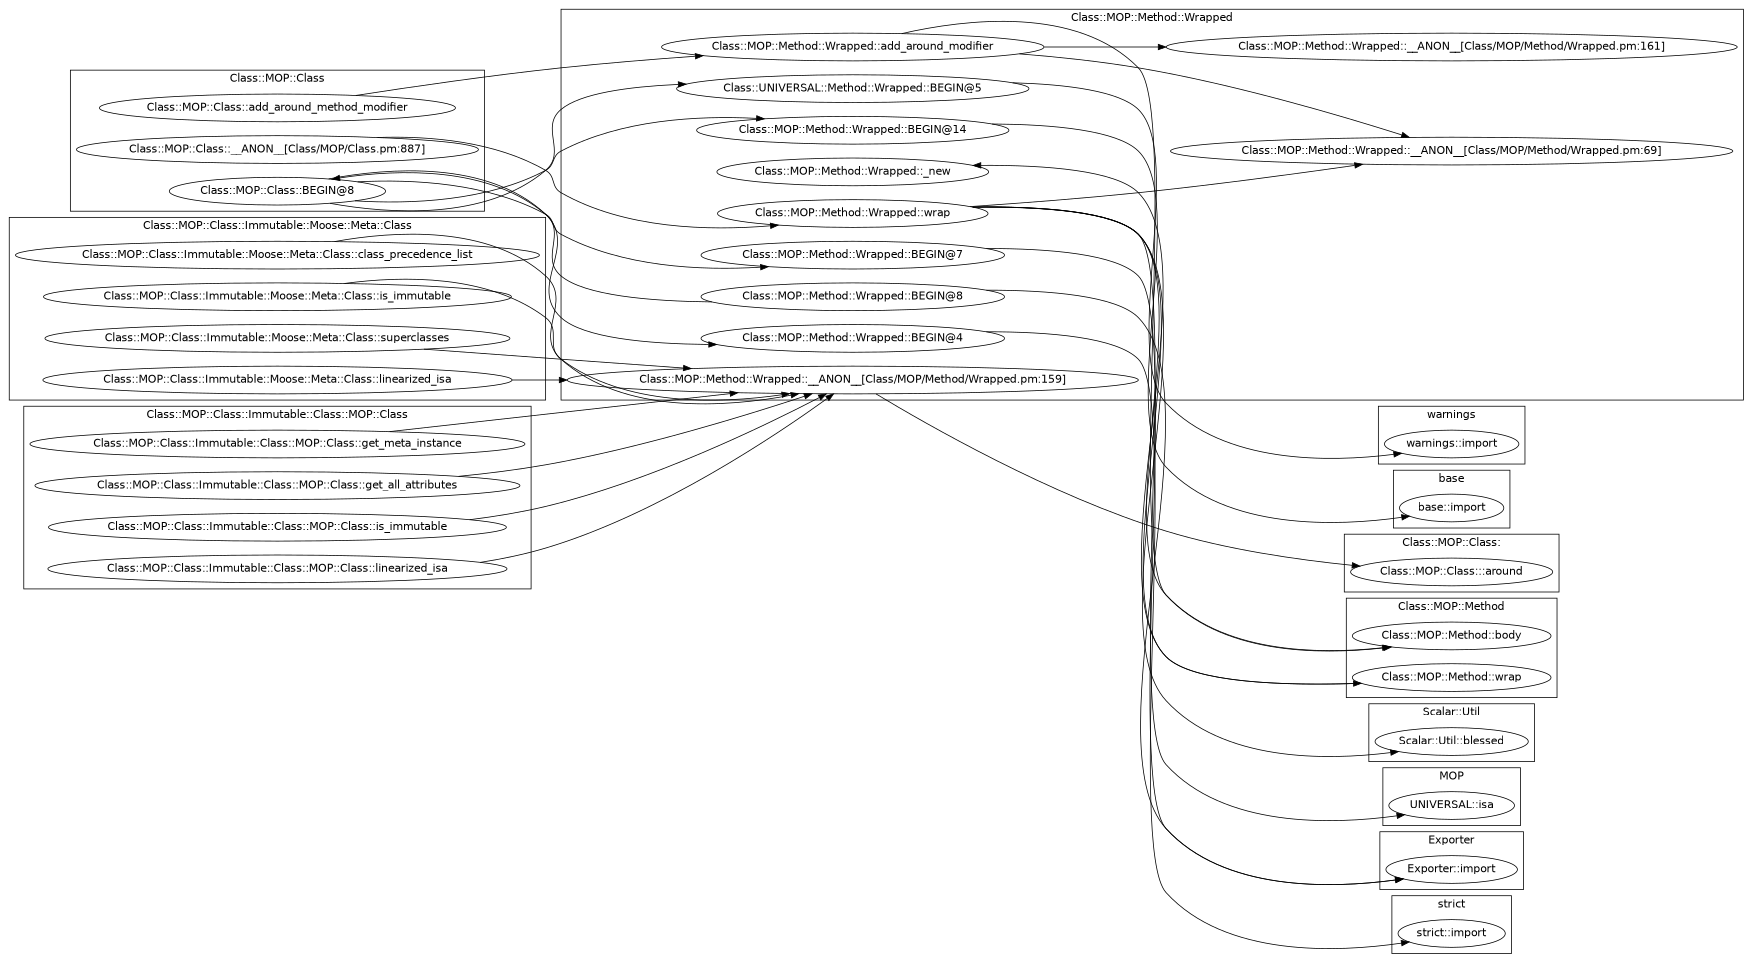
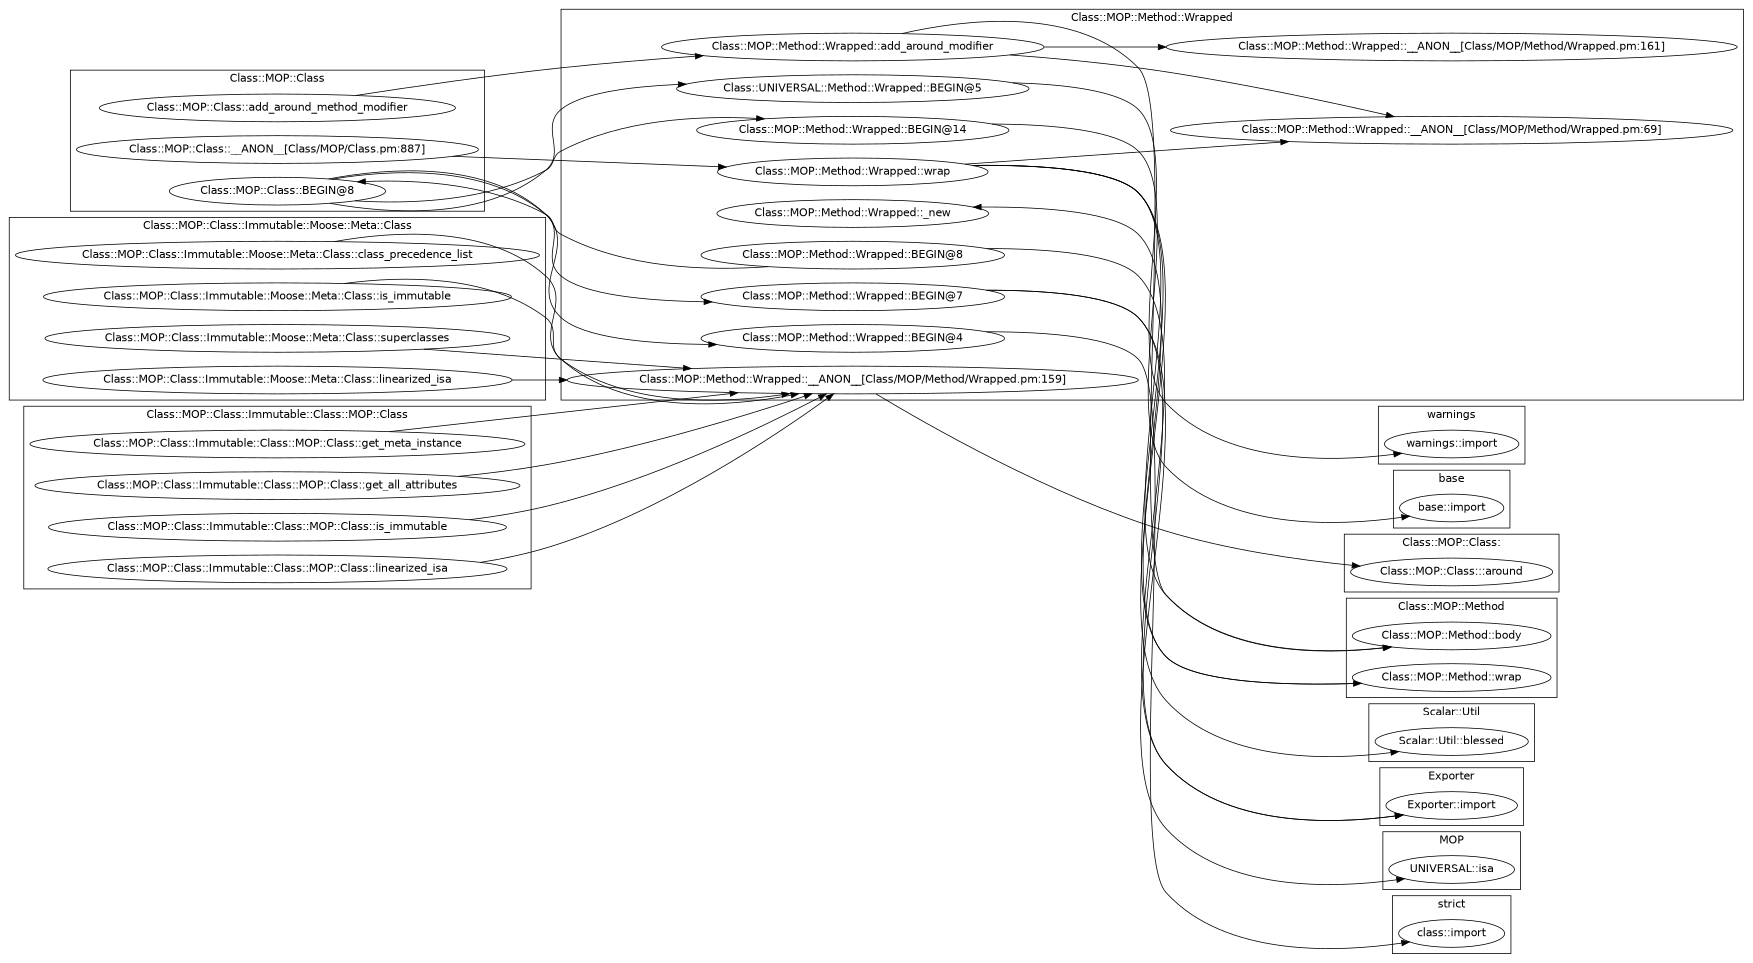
  digraph {
    fontname="DejaVu Sans"
    rankdir=LR
    node [fontname="DejaVu Sans"]
    edge [fontname="DejaVu Sans"]
    "base::import"
    "warnings::import"
-   "strict::import"
+   "strict::import" [label="class::import"]
    "Class::MOP::Class::add_around_method_modifier"
    "Class::MOP::Class::BEGIN@8"
    "Class::MOP::Class::__ANON__[Class/MOP/Class.pm:887]"
    "Exporter::import"
    "Class::MOP::Class::Immutable::Moose::Meta::Class::class_precedence_list"
    "Class::MOP::Class::Immutable::Moose::Meta::Class::is_immutable"
    "Class::MOP::Class::Immutable::Moose::Meta::Class::superclasses"
    "Class::MOP::Class::Immutable::Moose::Meta::Class::linearized_isa"
    "Class::MOP::Class::Immutable::Class::MOP::Class::get_meta_instance"
    "Class::MOP::Class::Immutable::Class::MOP::Class::get_all_attributes"
    "Class::MOP::Class::Immutable::Class::MOP::Class::is_immutable"
    "Class::MOP::Class::Immutable::Class::MOP::Class::linearized_isa"
    "Class::MOP::Class:::around"
    "Scalar::Util::blessed"
    "UNIVERSAL::isa"
    n19 [label="Class::UNIVERSAL::Method::Wrapped::BEGIN@5"]
    "Class::MOP::Method::Wrapped::BEGIN@14"
    "Class::MOP::Method::Wrapped::__ANON__[Class/MOP/Method/Wrapped.pm:69]"
    "Class::MOP::Method::Wrapped::__ANON__[Class/MOP/Method/Wrapped.pm:159]"
    "Class::MOP::Method::Wrapped::add_around_modifier"
    "Class::MOP::Method::Wrapped::wrap"
    "Class::MOP::Method::Wrapped::BEGIN@8"
    "Class::MOP::Method::Wrapped::BEGIN@7"
    "Class::MOP::Method::Wrapped::__ANON__[Class/MOP/Method/Wrapped.pm:161]"
    "Class::MOP::Method::Wrapped::BEGIN@4"
    "Class::MOP::Method::Wrapped::_new"
    "Class::MOP::Method::body"
    "Class::MOP::Method::wrap"
    subgraph cluster_1 {
      label=base
      "base::import"
    }
    subgraph cluster_2 {
      label=warnings
      "warnings::import"
    }
    subgraph cluster_3 {
      label="strict"
      "strict::import"
    }
    subgraph cluster_4 {
      label="Class::MOP::Class"
      "Class::MOP::Class::add_around_method_modifier"
      "Class::MOP::Class::BEGIN@8"
      "Class::MOP::Class::__ANON__[Class/MOP/Class.pm:887]"
    }
    subgraph cluster_5 {
      label=Exporter
      "Exporter::import"
    }
    subgraph cluster_6 {
      label="Class::MOP::Class::Immutable::Moose::Meta::Class"
      "Class::MOP::Class::Immutable::Moose::Meta::Class::class_precedence_list"
      "Class::MOP::Class::Immutable::Moose::Meta::Class::is_immutable"
      "Class::MOP::Class::Immutable::Moose::Meta::Class::superclasses"
      "Class::MOP::Class::Immutable::Moose::Meta::Class::linearized_isa"
    }
    subgraph cluster_7 {
      label="Class::MOP::Class::Immutable::Class::MOP::Class"
      "Class::MOP::Class::Immutable::Class::MOP::Class::get_meta_instance"
      "Class::MOP::Class::Immutable::Class::MOP::Class::get_all_attributes"
      "Class::MOP::Class::Immutable::Class::MOP::Class::is_immutable"
      "Class::MOP::Class::Immutable::Class::MOP::Class::linearized_isa"
    }
    subgraph cluster_8 {
      label="Class::MOP::Class:"
      "Class::MOP::Class:::around"
    }
    subgraph cluster_9 {
      label="Scalar::Util"
      "Scalar::Util::blessed"
    }
    subgraph cluster_10 {
      label=MOP
      "UNIVERSAL::isa"
    }
    subgraph cluster_11 {
      label="Class::MOP::Method::Wrapped"
      n19
      "Class::MOP::Method::Wrapped::BEGIN@14"
      "Class::MOP::Method::Wrapped::__ANON__[Class/MOP/Method/Wrapped.pm:69]"
      "Class::MOP::Method::Wrapped::__ANON__[Class/MOP/Method/Wrapped.pm:159]"
      "Class::MOP::Method::Wrapped::add_around_modifier"
      "Class::MOP::Method::Wrapped::wrap"
      "Class::MOP::Method::Wrapped::BEGIN@8"
      "Class::MOP::Method::Wrapped::BEGIN@7"
      "Class::MOP::Method::Wrapped::__ANON__[Class/MOP/Method/Wrapped.pm:161]"
      "Class::MOP::Method::Wrapped::BEGIN@4"
      "Class::MOP::Method::Wrapped::_new"
    }
    subgraph cluster_12 {
      label="Class::MOP::Method"
      "Class::MOP::Method::body"
      "Class::MOP::Method::wrap"
    }
    "Class::MOP::Class::add_around_method_modifier" -> "Class::MOP::Method::Wrapped::add_around_modifier"
    "Class::MOP::Class::BEGIN@8" -> n19
    "Class::MOP::Class::BEGIN@8" -> "Class::MOP::Method::Wrapped::BEGIN@14"
    "Class::MOP::Class::BEGIN@8" -> "Class::MOP::Method::Wrapped::BEGIN@7"
    "Class::MOP::Class::BEGIN@8" -> "Class::MOP::Method::Wrapped::BEGIN@4"
    "Class::MOP::Class::__ANON__[Class/MOP/Class.pm:887]" -> "Class::MOP::Method::Wrapped::wrap"
    "Class::MOP::Class::Immutable::Moose::Meta::Class::class_precedence_list" -> "Class::MOP::Method::Wrapped::__ANON__[Class/MOP/Method/Wrapped.pm:159]"
    "Class::MOP::Class::Immutable::Moose::Meta::Class::is_immutable" -> "Class::MOP::Method::Wrapped::__ANON__[Class/MOP/Method/Wrapped.pm:159]"
    "Class::MOP::Class::Immutable::Moose::Meta::Class::superclasses" -> "Class::MOP::Method::Wrapped::__ANON__[Class/MOP/Method/Wrapped.pm:159]"
    "Class::MOP::Class::Immutable::Moose::Meta::Class::linearized_isa" -> "Class::MOP::Method::Wrapped::__ANON__[Class/MOP/Method/Wrapped.pm:159]"
    "Class::MOP::Class::Immutable::Class::MOP::Class::get_meta_instance" -> "Class::MOP::Method::Wrapped::__ANON__[Class/MOP/Method/Wrapped.pm:159]"
    "Class::MOP::Class::Immutable::Class::MOP::Class::get_all_attributes" -> "Class::MOP::Method::Wrapped::__ANON__[Class/MOP/Method/Wrapped.pm:159]"
    "Class::MOP::Class::Immutable::Class::MOP::Class::is_immutable" -> "Class::MOP::Method::Wrapped::__ANON__[Class/MOP/Method/Wrapped.pm:159]"
    "Class::MOP::Class::Immutable::Class::MOP::Class::linearized_isa" -> "Class::MOP::Method::Wrapped::__ANON__[Class/MOP/Method/Wrapped.pm:159]"
    n19 -> "warnings::import"
    "Class::MOP::Method::Wrapped::BEGIN@14" -> "base::import"
    "Class::MOP::Method::Wrapped::__ANON__[Class/MOP/Method/Wrapped.pm:159]" -> "Class::MOP::Class:::around"
    "Class::MOP::Method::Wrapped::add_around_modifier" -> "Class::MOP::Method::Wrapped::__ANON__[Class/MOP/Method/Wrapped.pm:69]"
    "Class::MOP::Method::Wrapped::add_around_modifier" -> "Class::MOP::Method::Wrapped::__ANON__[Class/MOP/Method/Wrapped.pm:161]"
    "Class::MOP::Method::Wrapped::add_around_modifier" -> "Class::MOP::Method::body"
    "Class::MOP::Method::Wrapped::wrap" -> "Scalar::Util::blessed"
-   "Class::MOP::Method::Wrapped::wrap" -> "UNIVERSAL::isa"
+   "Class::MOP::Method::Wrapped::BEGIN@7" -> "UNIVERSAL::isa"
    "Class::MOP::Method::Wrapped::wrap" -> "Class::MOP::Method::Wrapped::__ANON__[Class/MOP/Method/Wrapped.pm:69]"
    "Class::MOP::Method::Wrapped::wrap" -> "Class::MOP::Method::body"
    "Class::MOP::Method::Wrapped::wrap" -> "Class::MOP::Method::wrap"
    "Class::MOP::Method::Wrapped::BEGIN@8" -> "Class::MOP::Class::BEGIN@8"
    "Class::MOP::Method::Wrapped::BEGIN@8" -> "Exporter::import"
    "Class::MOP::Method::Wrapped::BEGIN@7" -> "Exporter::import"
    "Class::MOP::Method::Wrapped::BEGIN@4" -> "strict::import"
    "Class::MOP::Method::wrap" -> "Class::MOP::Method::Wrapped::_new"
  }
